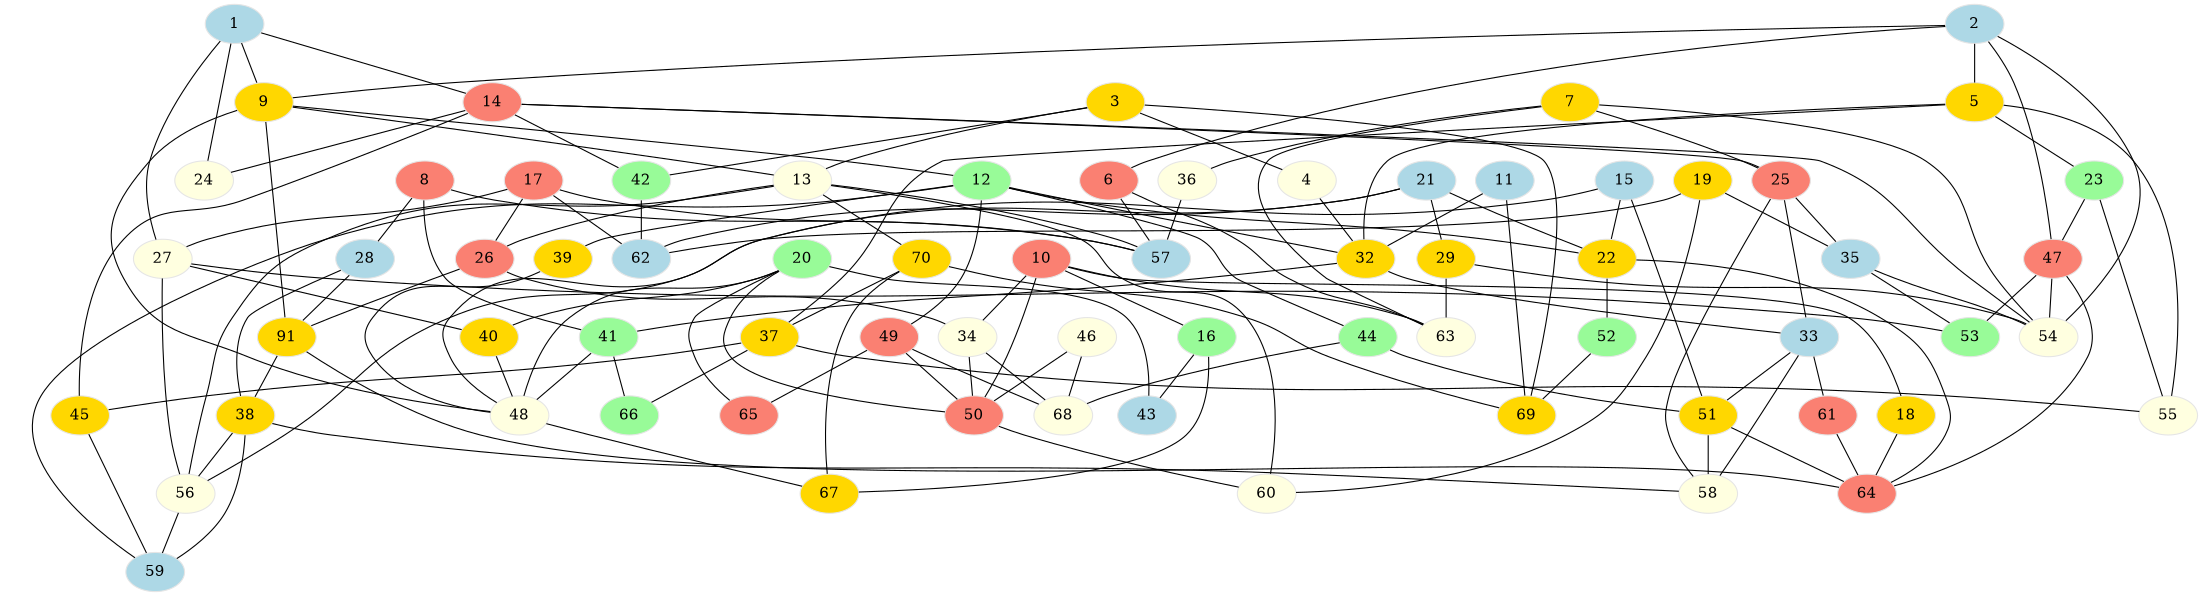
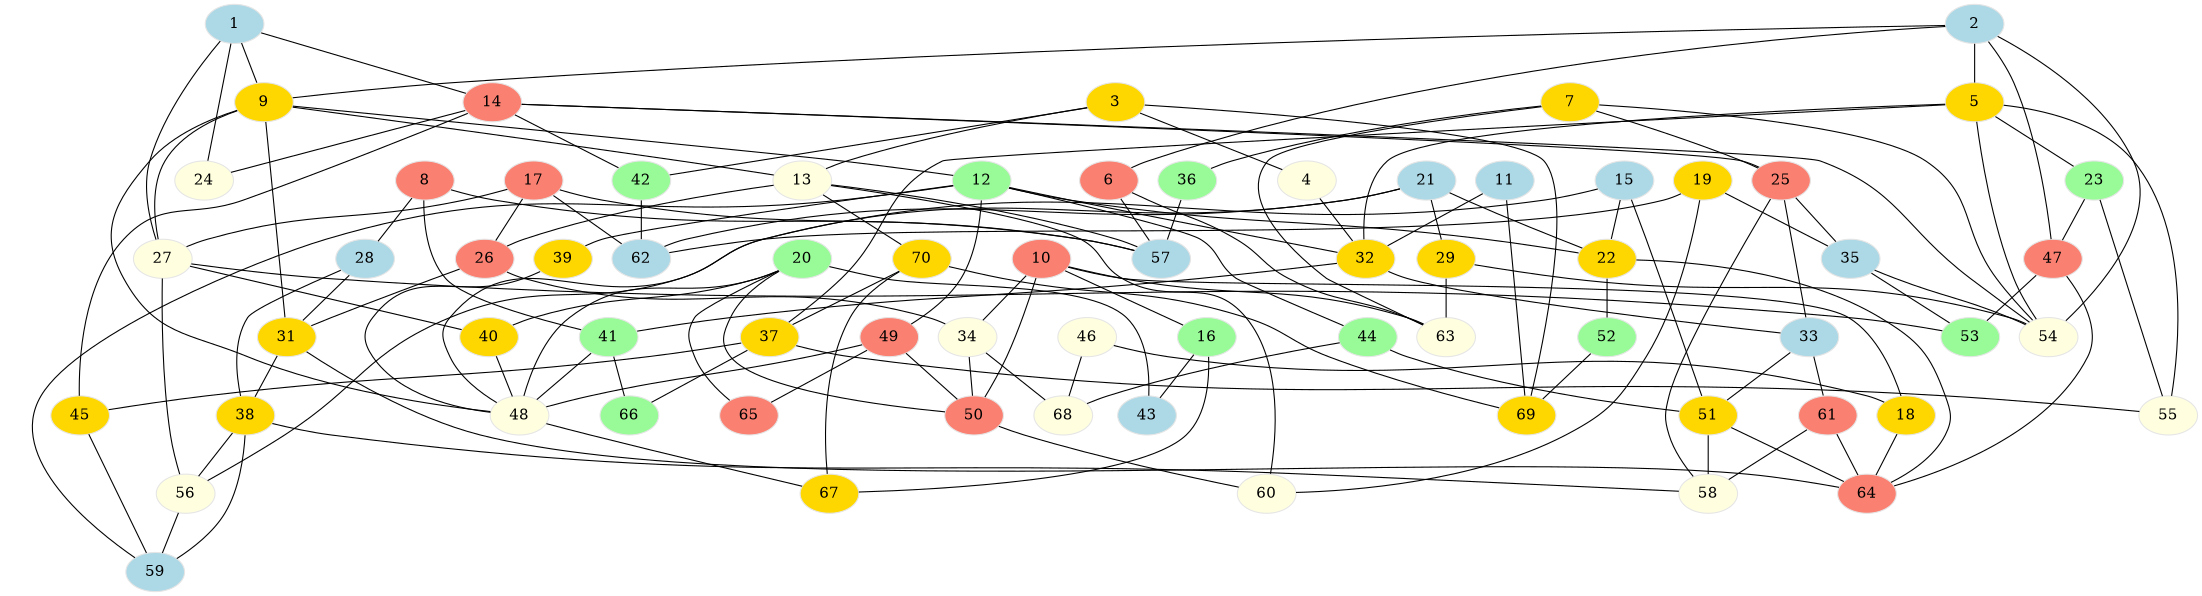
  graph {
    node [color=gray90 fillcolor=gold style=filled]
    1 [fillcolor=lightblue]
    9
    14 [fillcolor=salmon]
    24 [fillcolor=lightyellow]
    27 [fillcolor=lightyellow]
    13 [fillcolor=lightyellow]
    12 [fillcolor=palegreen]
-   31 [label=91]
+   31
    48 [fillcolor=lightyellow]
    54 [fillcolor=lightyellow]
    42 [fillcolor=palegreen]
    25 [fillcolor=salmon]
    45
    56 [fillcolor=lightyellow]
    40
    53 [fillcolor=palegreen]
    2 [fillcolor=lightblue]
    5
    6 [fillcolor=salmon]
    47 [fillcolor=salmon]
    32
    23 [fillcolor=palegreen]
    37
    55 [fillcolor=lightyellow]
    57 [fillcolor=lightblue]
    63 [fillcolor=lightyellow]
    64 [fillcolor=salmon]
    4 [fillcolor=lightyellow]
    3
    69
    26 [fillcolor=salmon]
    n32 [label=70]
    60 [fillcolor=lightyellow]
    62 [fillcolor=lightblue]
    41 [fillcolor=palegreen]
    33 [fillcolor=lightblue]
    66 [fillcolor=palegreen]
    7
-   36 [fillcolor=lightyellow]
+   36 [fillcolor=palegreen]
    35 [fillcolor=lightblue]
    58 [fillcolor=lightyellow]
    8 [fillcolor=salmon]
    28 [fillcolor=lightblue]
    38
    22
    39
    44 [fillcolor=palegreen]
    49 [fillcolor=salmon]
    59 [fillcolor=lightblue]
    67
    10 [fillcolor=salmon]
    16 [fillcolor=palegreen]
    18
    34 [fillcolor=lightyellow]
    50 [fillcolor=salmon]
    43 [fillcolor=lightblue]
    68 [fillcolor=lightyellow]
    11 [fillcolor=lightblue]
    52 [fillcolor=palegreen]
    51
    65 [fillcolor=salmon]
    15 [fillcolor=lightblue]
    17 [fillcolor=salmon]
    19
    20 [fillcolor=palegreen]
    21 [fillcolor=lightblue]
    29
    61 [fillcolor=salmon]
    46 [fillcolor=lightyellow]
    1 -- 9
    1 -- 14
    1 -- 24
    1 -- 27
+   9 -- 27
    9 -- 13
    9 -- 12
    9 -- 31
    9 -- 48
    14 -- 24
    14 -- 54
    14 -- 42
    14 -- 25
    14 -- 45
    27 -- 56
    27 -- 40
    27 -- 53
-   13 -- 56
    13 -- 57
    13 -- 26
    13 -- n32
    13 -- 60
    12 -- 32
    12 -- 22
    12 -- 39
    12 -- 44
    12 -- 49
    12 -- 59
    31 -- 64
    31 -- 38
    48 -- 67
    42 -- 62
    25 -- 33
    25 -- 35
    25 -- 58
    45 -- 59
    56 -- 59
    40 -- 48
    2 -- 9
    2 -- 54
    2 -- 5
    2 -- 6
    2 -- 47
-   47 -- 54
+   5 -- 54
    5 -- 32
    5 -- 23
    5 -- 37
    5 -- 55
    6 -- 57
    6 -- 63
    47 -- 53
    47 -- 64
    32 -- 41
    32 -- 33
    23 -- 47
    23 -- 55
    37 -- 45
    37 -- 55
    37 -- 66
    4 -- 32
    3 -- 13
    3 -- 42
    3 -- 4
    3 -- 69
    26 -- 31
    26 -- 34
    n32 -- 37
    n32 -- 69
    n32 -- 67
    41 -- 48
    41 -- 66
-   33 -- 58
+   61 -- 58
    33 -- 51
    33 -- 61
    7 -- 54
    7 -- 25
    7 -- 63
    7 -- 36
    36 -- 57
    35 -- 54
    35 -- 53
    8 -- 57
    8 -- 41
    8 -- 28
    28 -- 31
    28 -- 38
    38 -- 56
    38 -- 58
    38 -- 59
    22 -- 64
    22 -- 52
    39 -- 48
    44 -- 68
    44 -- 51
    49 -- 50
-   49 -- 68
+   49 -- 48
    49 -- 65
    10 -- 63
    10 -- 16
    10 -- 18
    10 -- 34
    10 -- 50
    16 -- 67
    16 -- 43
    18 -- 64
    34 -- 50
    34 -- 68
    50 -- 60
    11 -- 32
    11 -- 69
    52 -- 69
    51 -- 64
    51 -- 58
    15 -- 56
    15 -- 22
    15 -- 51
    17 -- 27
    17 -- 57
    17 -- 26
    17 -- 62
    19 -- 60
    19 -- 62
    19 -- 35
    20 -- 48
    20 -- 40
    20 -- 50
    20 -- 43
    20 -- 65
    21 -- 48
    21 -- 62
    21 -- 22
    21 -- 29
    29 -- 54
    29 -- 63
    61 -- 64
-   46 -- 50
+   46 -- 18
    46 -- 68
  }
